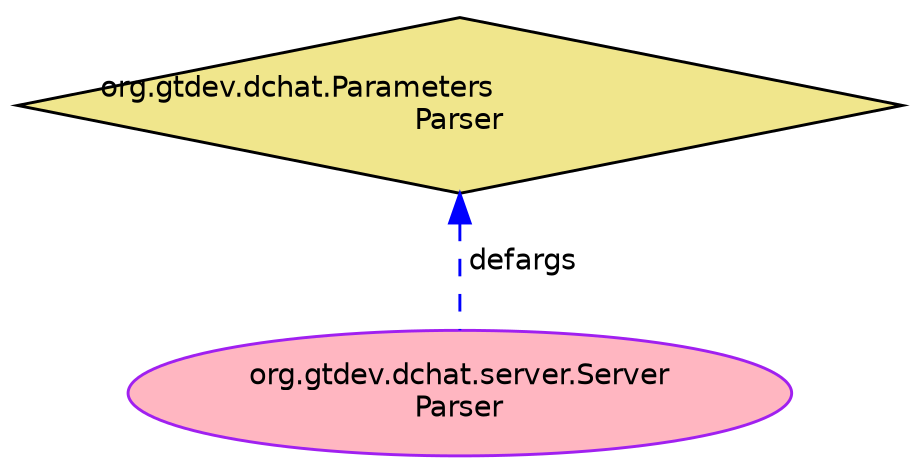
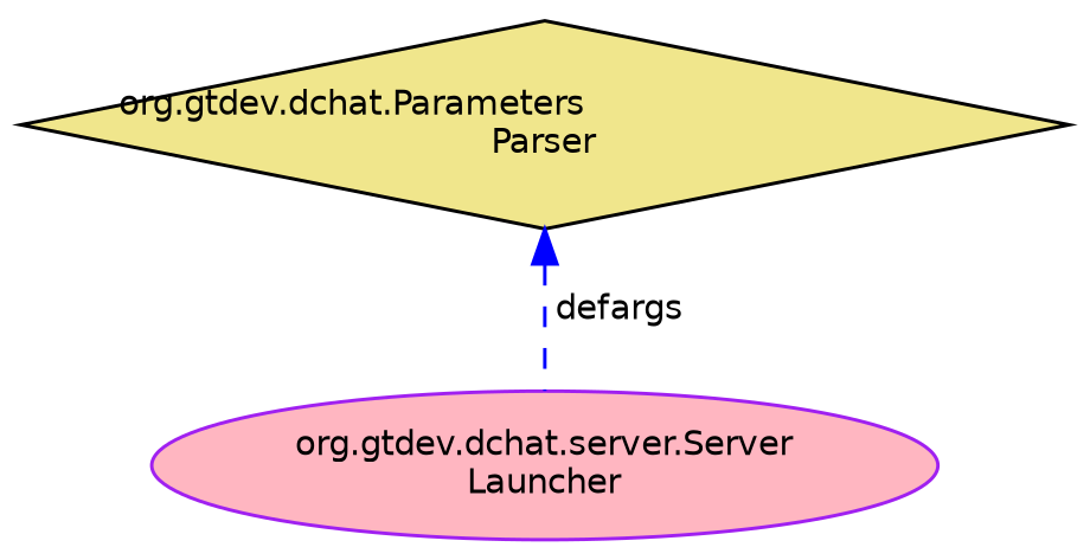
  digraph {
    fontname="DejaVu Sans"
    node [fontname="DejaVu Sans" fontsize=10 style=filled]
-   n1 [color=purple fillcolor=lightpink fontcolor=black height=0.2 label="org.gtdev.dchat.server.Server\lParser" shape=ellipse width=0.4]
+   n1 [color=purple fillcolor=lightpink fontcolor=black height=0.2 label="org.gtdev.dchat.server.Server\lLauncher" shape=ellipse width=0.4]
    n2 [color=black fillcolor=khaki height=0.2 label="org.gtdev.dchat.Parameters\lParser" shape=diamond width=0.4]
    n2 -> n1 [color=blue dir=back fontname="DejaVu Sans" fontsize=10 label=" defargs" labelfontname=Helvetica labelfontsize=10 style=dashed]
  }
